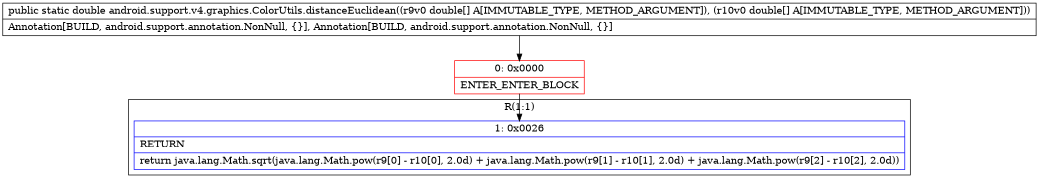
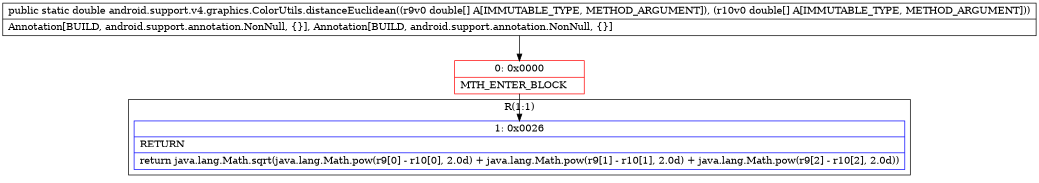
  digraph {
    node [shape=record]
    n1 [color=blue label="{1\:\ 0x0026|RETURN\l|return java.lang.Math.sqrt(java.lang.Math.pow(r9[0] \- r10[0], 2.0d) + java.lang.Math.pow(r9[1] \- r10[1], 2.0d) + java.lang.Math.pow(r9[2] \- r10[2], 2.0d))\l}"]
-   n2 [color=red label="{0\:\ 0x0000|ENTER_ENTER_BLOCK\l}"]
+   n2 [color=red label="{0\:\ 0x0000|MTH_ENTER_BLOCK\l}"]
    n3 [label="{public static double android.support.v4.graphics.ColorUtils.distanceEuclidean((r9v0 double[] A[IMMUTABLE_TYPE, METHOD_ARGUMENT]), (r10v0 double[] A[IMMUTABLE_TYPE, METHOD_ARGUMENT]))  | Annotation[BUILD, android.support.annotation.NonNull, \{\}], Annotation[BUILD, android.support.annotation.NonNull, \{\}]\l}"]
    subgraph cluster_1 {
      label="R(1:1)"
      n1
    }
    n2 -> n1
    n3 -> n2
  }
